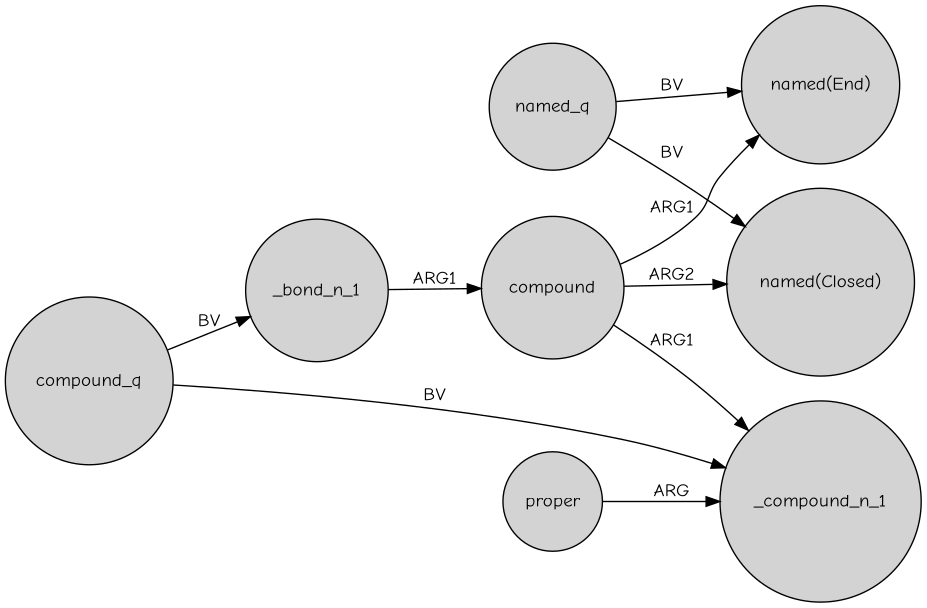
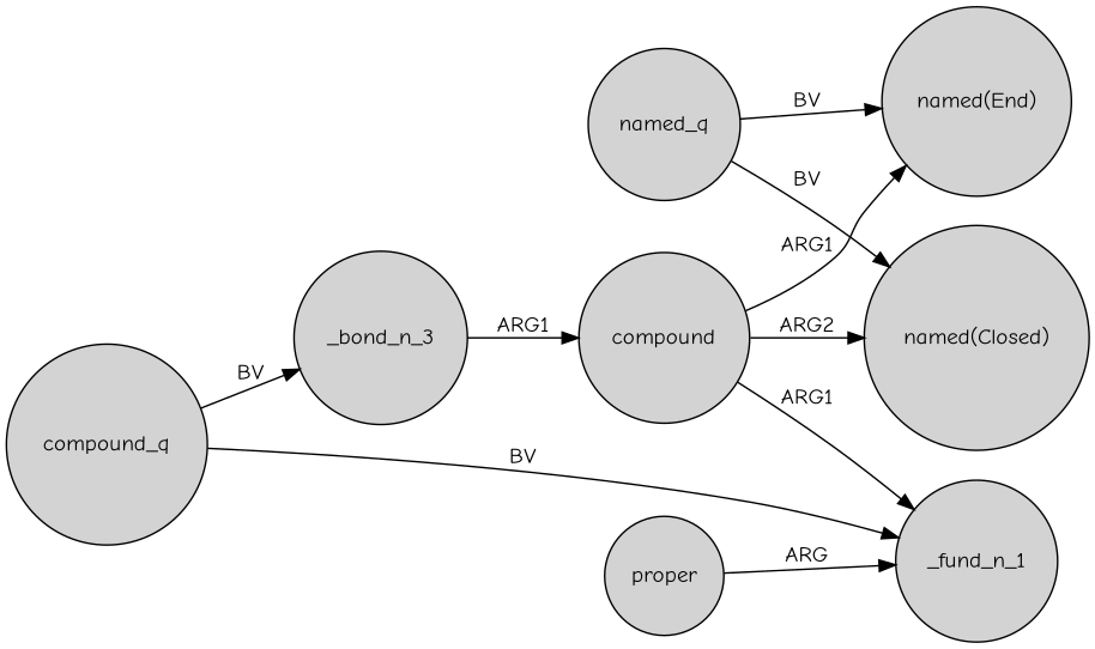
  digraph {
    fontname="Comic Neue"
    rankdir=LR
    node [fontname="Comic Neue" shape=circle style=filled]
    edge [fontname="Comic Neue"]
    compound
    "named(Closed)"
    "named(End)"
-   _fund_n_1 [label=_compound_n_1]
-   _bond_n_1
+   _fund_n_1
+   _bond_n_1 [label=_bond_n_3]
    n6 [label=compound_q]
    n7 [label=named_q]
    n8 [label=proper]
    compound -> "named(Closed)" [label=ARG2]
    compound -> "named(End)" [label=ARG1]
    compound -> _fund_n_1 [label=ARG1]
    _bond_n_1 -> compound [label=ARG1]
    n6 -> _fund_n_1 [label=BV]
    n6 -> _bond_n_1 [label=BV]
    n7 -> "named(Closed)" [label=BV]
    n7 -> "named(End)" [label=BV]
    n8 -> _fund_n_1 [label=ARG]
  }
